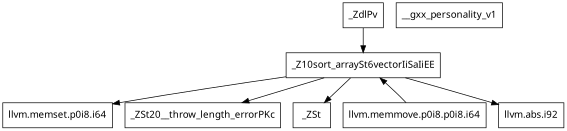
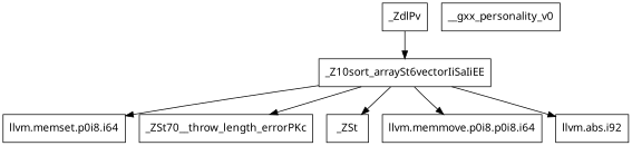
  digraph {
    fontname="Noto Sans"
    node [fontname="Noto Sans" shape=box]
    edge [fontname="Noto Sans"]
    n1 [label=_Z10sort_arraySt6vectorIiSaIiEE]
    n2 [label="llvm.memset.p0i8.i64"]
-   n3 [label=_ZSt20__throw_length_errorPKc]
+   n3 [label=_ZSt70__throw_length_errorPKc]
    n4 [label=_ZSt]
    n5 [label="llvm.memmove.p0i8.p0i8.i64"]
    n6 [label="llvm.abs.i92"]
    n7 [label=_ZdlPv]
-   n8 [label=__gxx_personality_v1]
+   n8 [label=__gxx_personality_v0]
    n1 -> n2
    n1 -> n3
    n1 -> n4
-   n5 -> n1
+   n1 -> n5
    n1 -> n6
    n7 -> n1
  }
